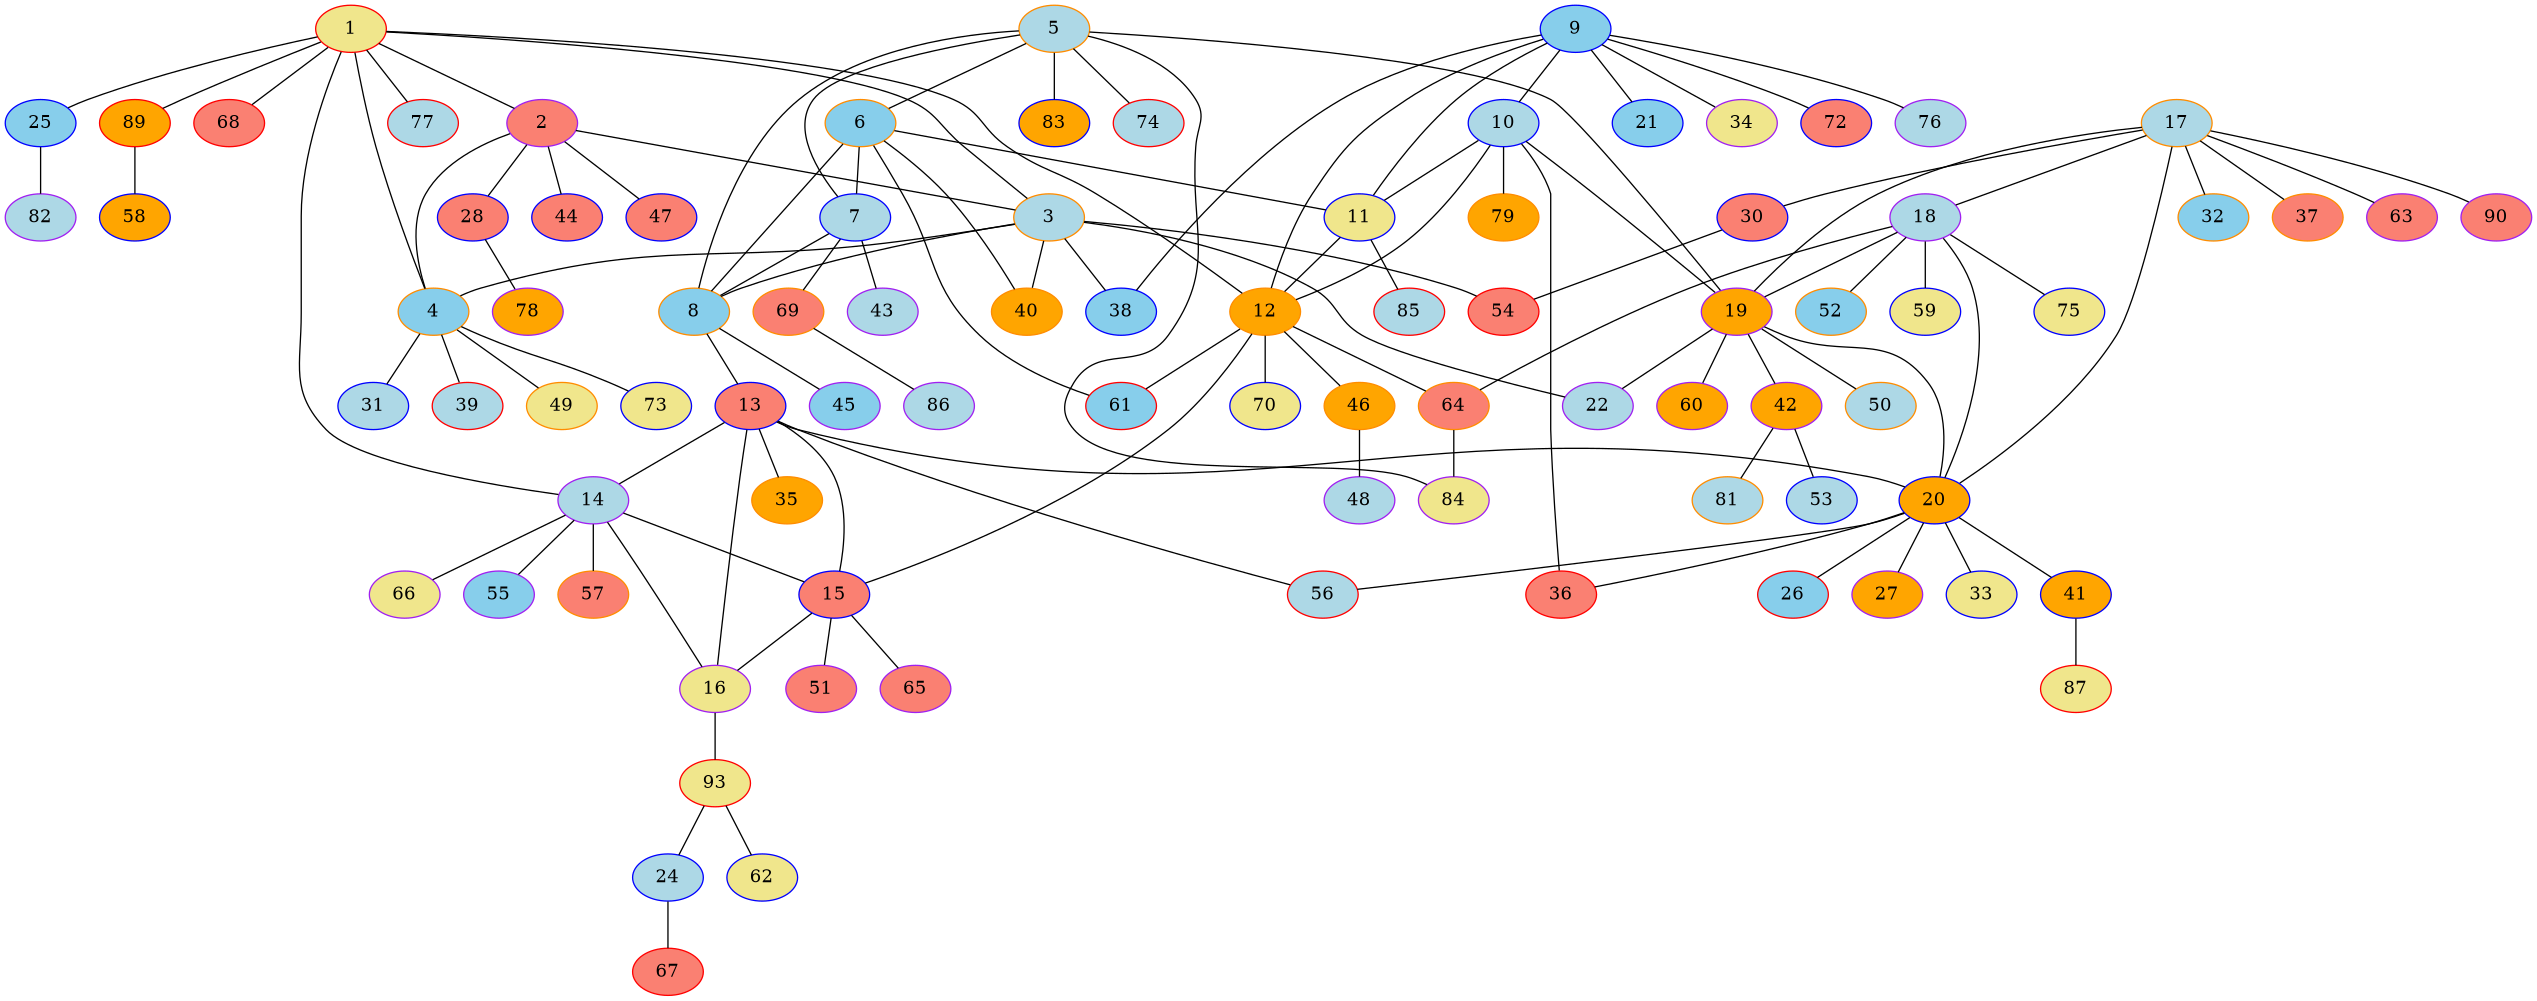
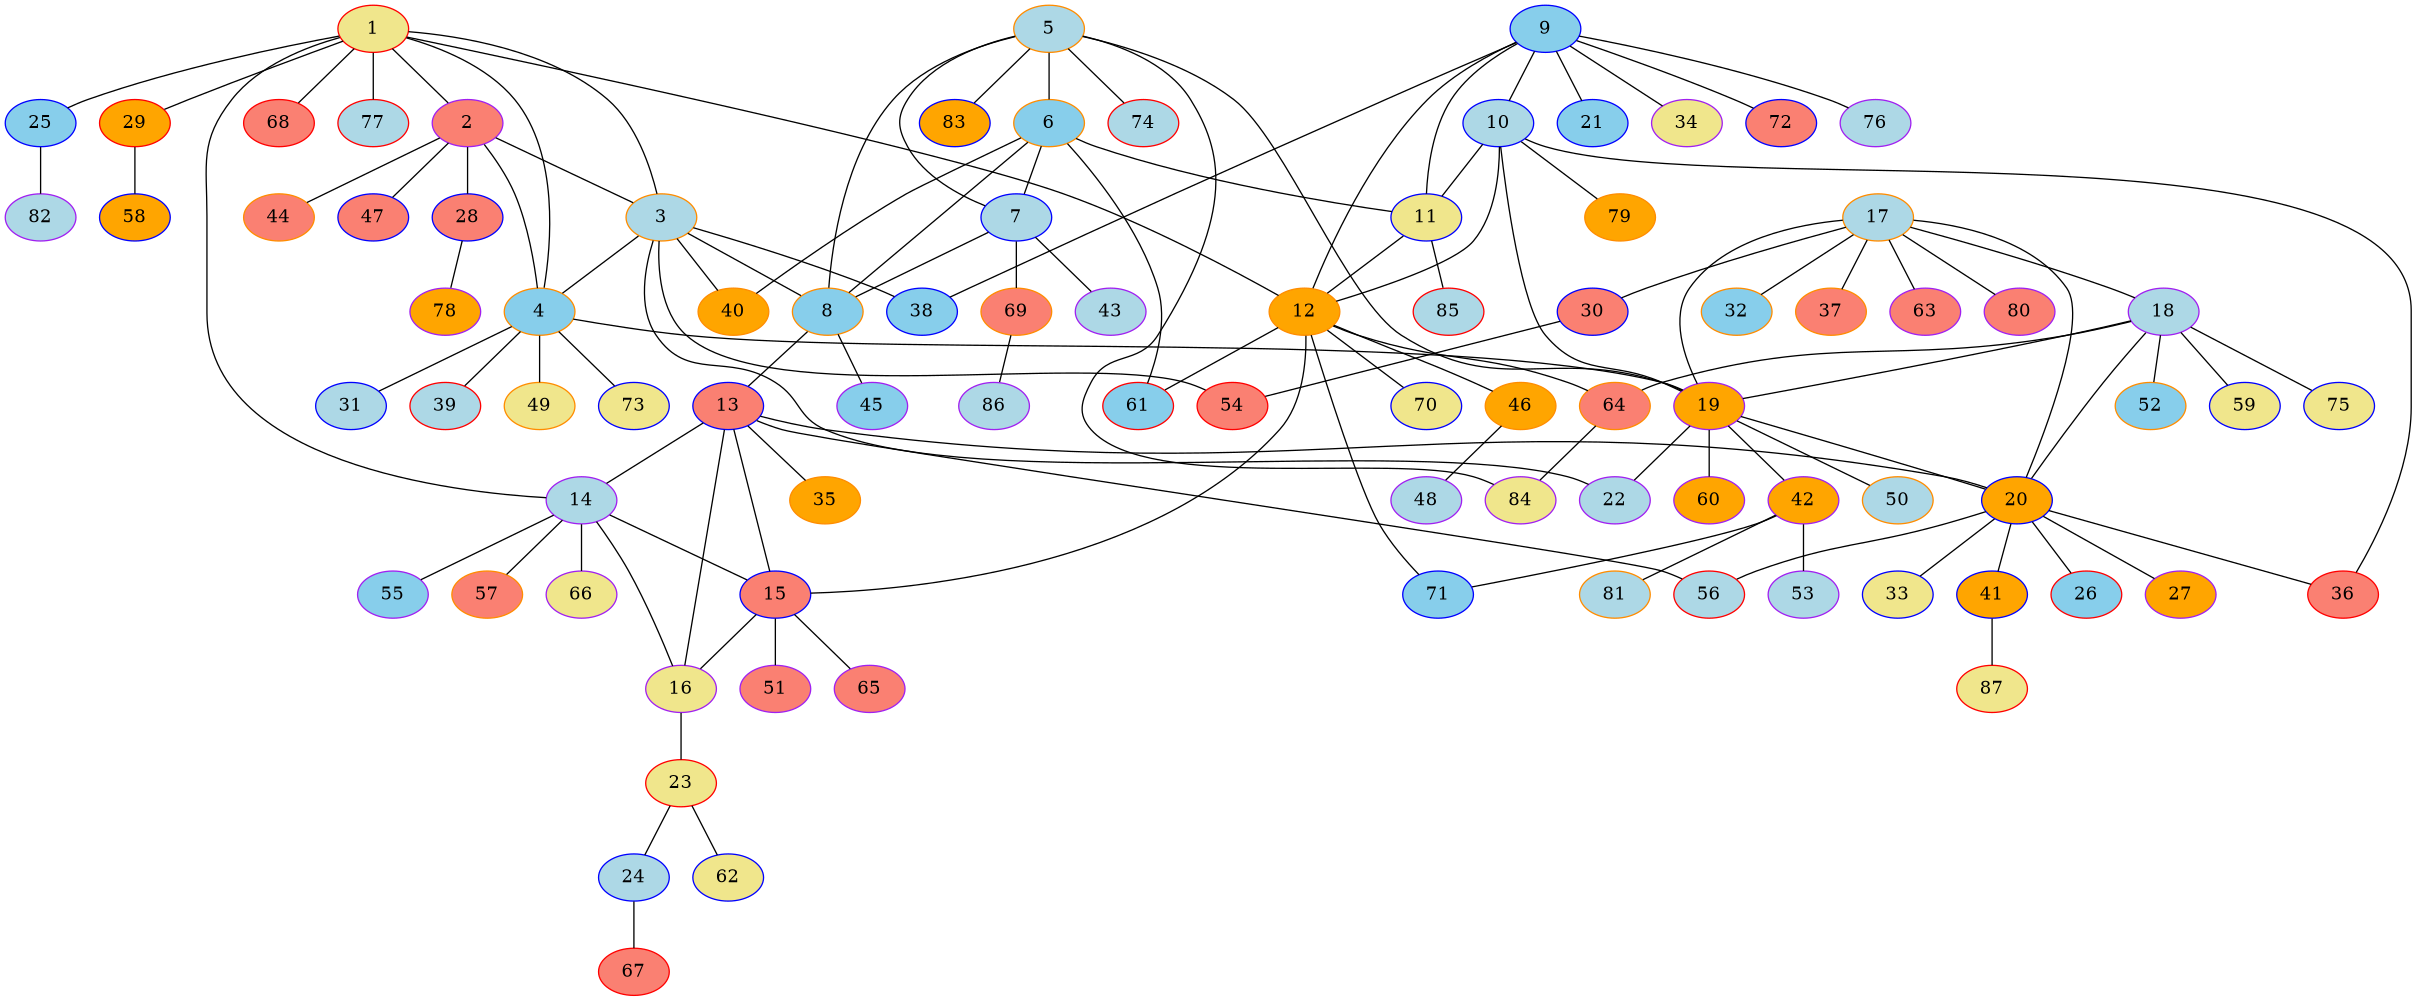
  graph {
    node [color=blue fillcolor=lightblue style=filled]
    1 [color=red fillcolor=khaki]
    2 [color=purple fillcolor=salmon]
    3 [color=darkorange]
    4 [color=darkorange fillcolor=skyblue]
    12 [color=darkorange fillcolor=orange]
    14 [color=purple]
    25 [fillcolor=skyblue]
-   29 [color=red fillcolor=orange label=89]
+   29 [color=red fillcolor=orange]
    68 [color=red fillcolor=salmon]
    77 [color=red]
    28 [fillcolor=salmon]
-   44 [fillcolor=salmon]
+   44 [color=darkorange fillcolor=salmon]
    47 [fillcolor=salmon]
    8 [color=darkorange fillcolor=skyblue]
    22 [color=purple]
    38 [fillcolor=skyblue]
    40 [color=darkorange fillcolor=orange]
    54 [color=red fillcolor=salmon]
    19 [color=purple fillcolor=orange]
    31
    39 [color=red]
    49 [color=darkorange fillcolor=khaki]
    73 [fillcolor=khaki]
    61 [color=red fillcolor=skyblue]
    15 [fillcolor=salmon]
    46 [color=darkorange fillcolor=orange]
    64 [color=darkorange fillcolor=salmon]
    70 [fillcolor=khaki]
+   71 [fillcolor=skyblue]
    16 [color=purple fillcolor=khaki]
    55 [color=purple fillcolor=skyblue]
    57 [color=darkorange fillcolor=salmon]
    66 [color=purple fillcolor=khaki]
    82 [color=purple]
    58 [fillcolor=orange]
    78 [color=purple fillcolor=orange]
    13 [fillcolor=salmon]
    45 [color=purple fillcolor=skyblue]
    20 [fillcolor=orange]
    42 [color=purple fillcolor=orange]
    50 [color=darkorange]
    60 [color=purple fillcolor=orange]
    5 [color=darkorange]
    6 [color=darkorange fillcolor=skyblue]
    7
    74 [color=red]
    83 [fillcolor=orange]
    84 [color=purple fillcolor=khaki]
    11 [fillcolor=khaki]
    43 [color=purple]
    69 [color=darkorange fillcolor=salmon]
    85 [color=red]
    86 [color=purple]
    35 [color=darkorange fillcolor=orange]
    56 [color=red]
    9 [fillcolor=skyblue]
    10
    21 [fillcolor=skyblue]
    34 [color=purple fillcolor=khaki]
    72 [fillcolor=salmon]
    76 [color=purple]
    36 [color=red fillcolor=salmon]
    79 [color=darkorange fillcolor=orange]
    51 [color=purple fillcolor=salmon]
    65 [color=purple fillcolor=salmon]
    48 [color=purple]
-   23 [color=red fillcolor=khaki label=93]
+   23 [color=red fillcolor=khaki]
    26 [color=red fillcolor=skyblue]
    27 [color=purple fillcolor=orange]
    33 [fillcolor=khaki]
    41 [fillcolor=orange]
    24
    62 [fillcolor=khaki]
    17 [color=darkorange]
    18 [color=purple]
    30 [fillcolor=salmon]
    32 [color=darkorange fillcolor=skyblue]
    37 [color=darkorange fillcolor=salmon]
    63 [color=purple fillcolor=salmon]
-   80 [color=purple fillcolor=salmon label=90]
+   80 [color=purple fillcolor=salmon]
    52 [color=darkorange fillcolor=skyblue]
    59 [fillcolor=khaki]
    75 [fillcolor=khaki]
-   53
+   53 [color=purple]
    81 [color=darkorange]
    87 [color=red fillcolor=khaki]
    67 [color=red fillcolor=salmon]
    1 -- 2
    1 -- 3
    1 -- 4
    1 -- 12
    1 -- 14
    1 -- 25
    1 -- 29
    1 -- 68
    1 -- 77
    2 -- 3
    2 -- 4
    2 -- 28
    2 -- 44
    2 -- 47
    3 -- 4
    3 -- 8
    3 -- 22
    3 -- 38
    3 -- 40
    3 -- 54
+   4 -- 19
    4 -- 31
    4 -- 39
    4 -- 49
    4 -- 73
    12 -- 61
    12 -- 15
    12 -- 46
    12 -- 64
    12 -- 70
+   12 -- 71
    14 -- 15
    14 -- 16
    14 -- 55
    14 -- 57
    14 -- 66
    25 -- 82
    29 -- 58
    28 -- 78
    8 -- 13
    8 -- 45
    19 -- 22
    19 -- 20
    19 -- 42
    19 -- 50
    19 -- 60
    15 -- 16
    15 -- 51
    15 -- 65
    46 -- 48
    64 -- 84
    16 -- 23
    13 -- 14
    13 -- 15
    13 -- 16
    13 -- 20
    13 -- 35
    13 -- 56
    20 -- 56
    20 -- 36
    20 -- 26
    20 -- 27
    20 -- 33
    20 -- 41
+   42 -- 71
    42 -- 53
    42 -- 81
    5 -- 8
    5 -- 19
    5 -- 6
    5 -- 7
    5 -- 74
    5 -- 83
    5 -- 84
    6 -- 8
    6 -- 40
    6 -- 61
    6 -- 7
    6 -- 11
    7 -- 8
    7 -- 43
    7 -- 69
    11 -- 12
    11 -- 85
    69 -- 86
    9 -- 12
    9 -- 38
    9 -- 11
    9 -- 10
    9 -- 21
    9 -- 34
    9 -- 72
    9 -- 76
    10 -- 12
    10 -- 19
    10 -- 11
    10 -- 36
    10 -- 79
    23 -- 24
    23 -- 62
    41 -- 87
    24 -- 67
    17 -- 19
    17 -- 20
    17 -- 18
    17 -- 30
    17 -- 32
    17 -- 37
    17 -- 63
    17 -- 80
    18 -- 19
    18 -- 64
    18 -- 20
    18 -- 52
    18 -- 59
    18 -- 75
    30 -- 54
  }
